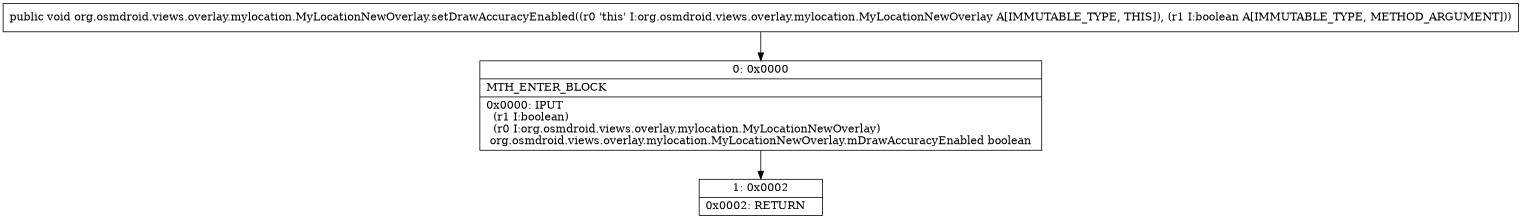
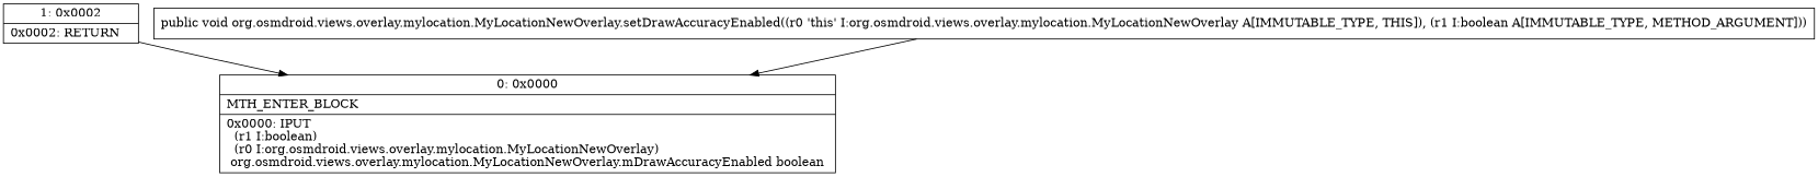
  digraph {
    node [shape=record]
    n1 [label="{0\:\ 0x0000|MTH_ENTER_BLOCK\l|0x0000: IPUT  \l  (r1 I:boolean)\l  (r0 I:org.osmdroid.views.overlay.mylocation.MyLocationNewOverlay)\l org.osmdroid.views.overlay.mylocation.MyLocationNewOverlay.mDrawAccuracyEnabled boolean \l}"]
    n2 [label="{1\:\ 0x0002|0x0002: RETURN   \l}"]
    n3 [label="{public void org.osmdroid.views.overlay.mylocation.MyLocationNewOverlay.setDrawAccuracyEnabled((r0 'this' I:org.osmdroid.views.overlay.mylocation.MyLocationNewOverlay A[IMMUTABLE_TYPE, THIS]), (r1 I:boolean A[IMMUTABLE_TYPE, METHOD_ARGUMENT])) }"]
-   n1 -> n2
+   n2 -> n1
    n3 -> n1
  }
